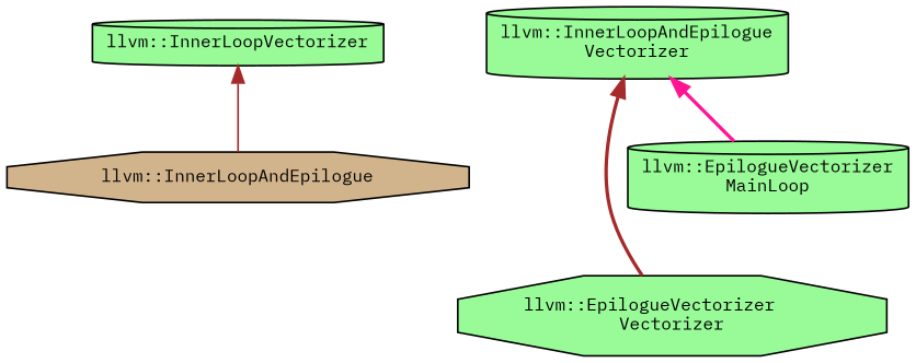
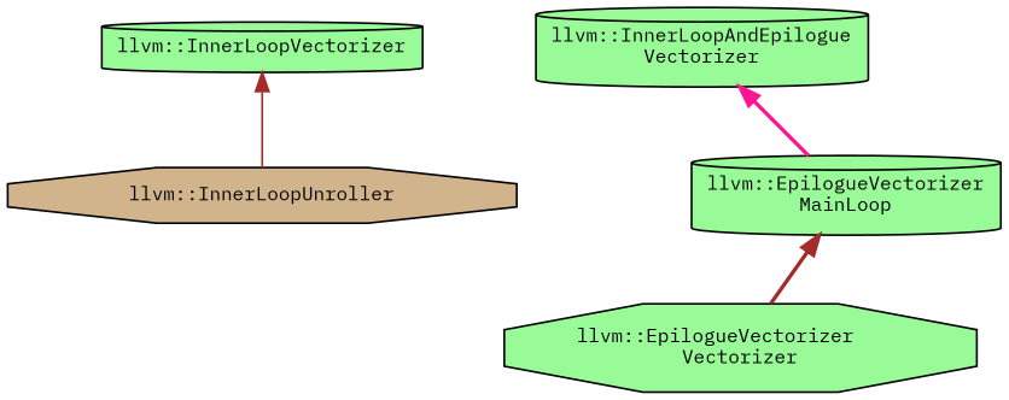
  digraph {
    fontname="IBM Plex Mono"
    node [color=black fillcolor=palegreen fontname="IBM Plex Mono" fontsize=10 shape=cylinder style=filled]
    edge [color=brown dir=back fontname="IBM Plex Mono" fontsize=10 labelfontname=Helvetica labelfontsize=10 style=bold]
    n1 [fontcolor=black height=0.2 label="llvm::InnerLoopVectorizer" width=0.4]
-   n2 [fillcolor=tan height=0.2 label="llvm::InnerLoopAndEpilogue" shape=octagon width=0.4]
+   n2 [fillcolor=tan height=0.2 label="llvm::InnerLoopUnroller" shape=octagon width=0.4]
    n3 [height=0.2 label="llvm::InnerLoopAndEpilogue\lVectorizer" width=0.4]
    n4 [height=0.2 label="llvm::EpilogueVectorizer\lVectorizer" shape=octagon width=0.4]
    n5 [height=0.2 label="llvm::EpilogueVectorizer\lMainLoop" width=0.4]
    n1 -> n2 [style=solid]
-   n3 -> n4
+   n5 -> n4
    n3 -> n5 [color=deeppink]
  }
